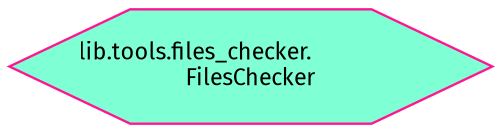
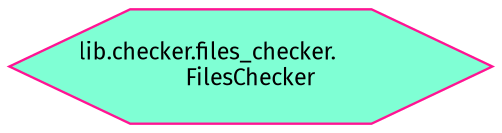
  digraph {
    rankdir=LR
    fontname="Fira Sans"
-   n1 [color=deeppink fillcolor=aquamarine fontname="Fira Sans" fontsize=10 height=0.2 label="lib.tools.files_checker.\lFilesChecker" shape=hexagon style=filled width=0.4]
+   n1 [color=deeppink fillcolor=aquamarine fontname="Fira Sans" fontsize=10 height=0.2 label="lib.checker.files_checker.\lFilesChecker" shape=hexagon style=filled width=0.4]
  }
